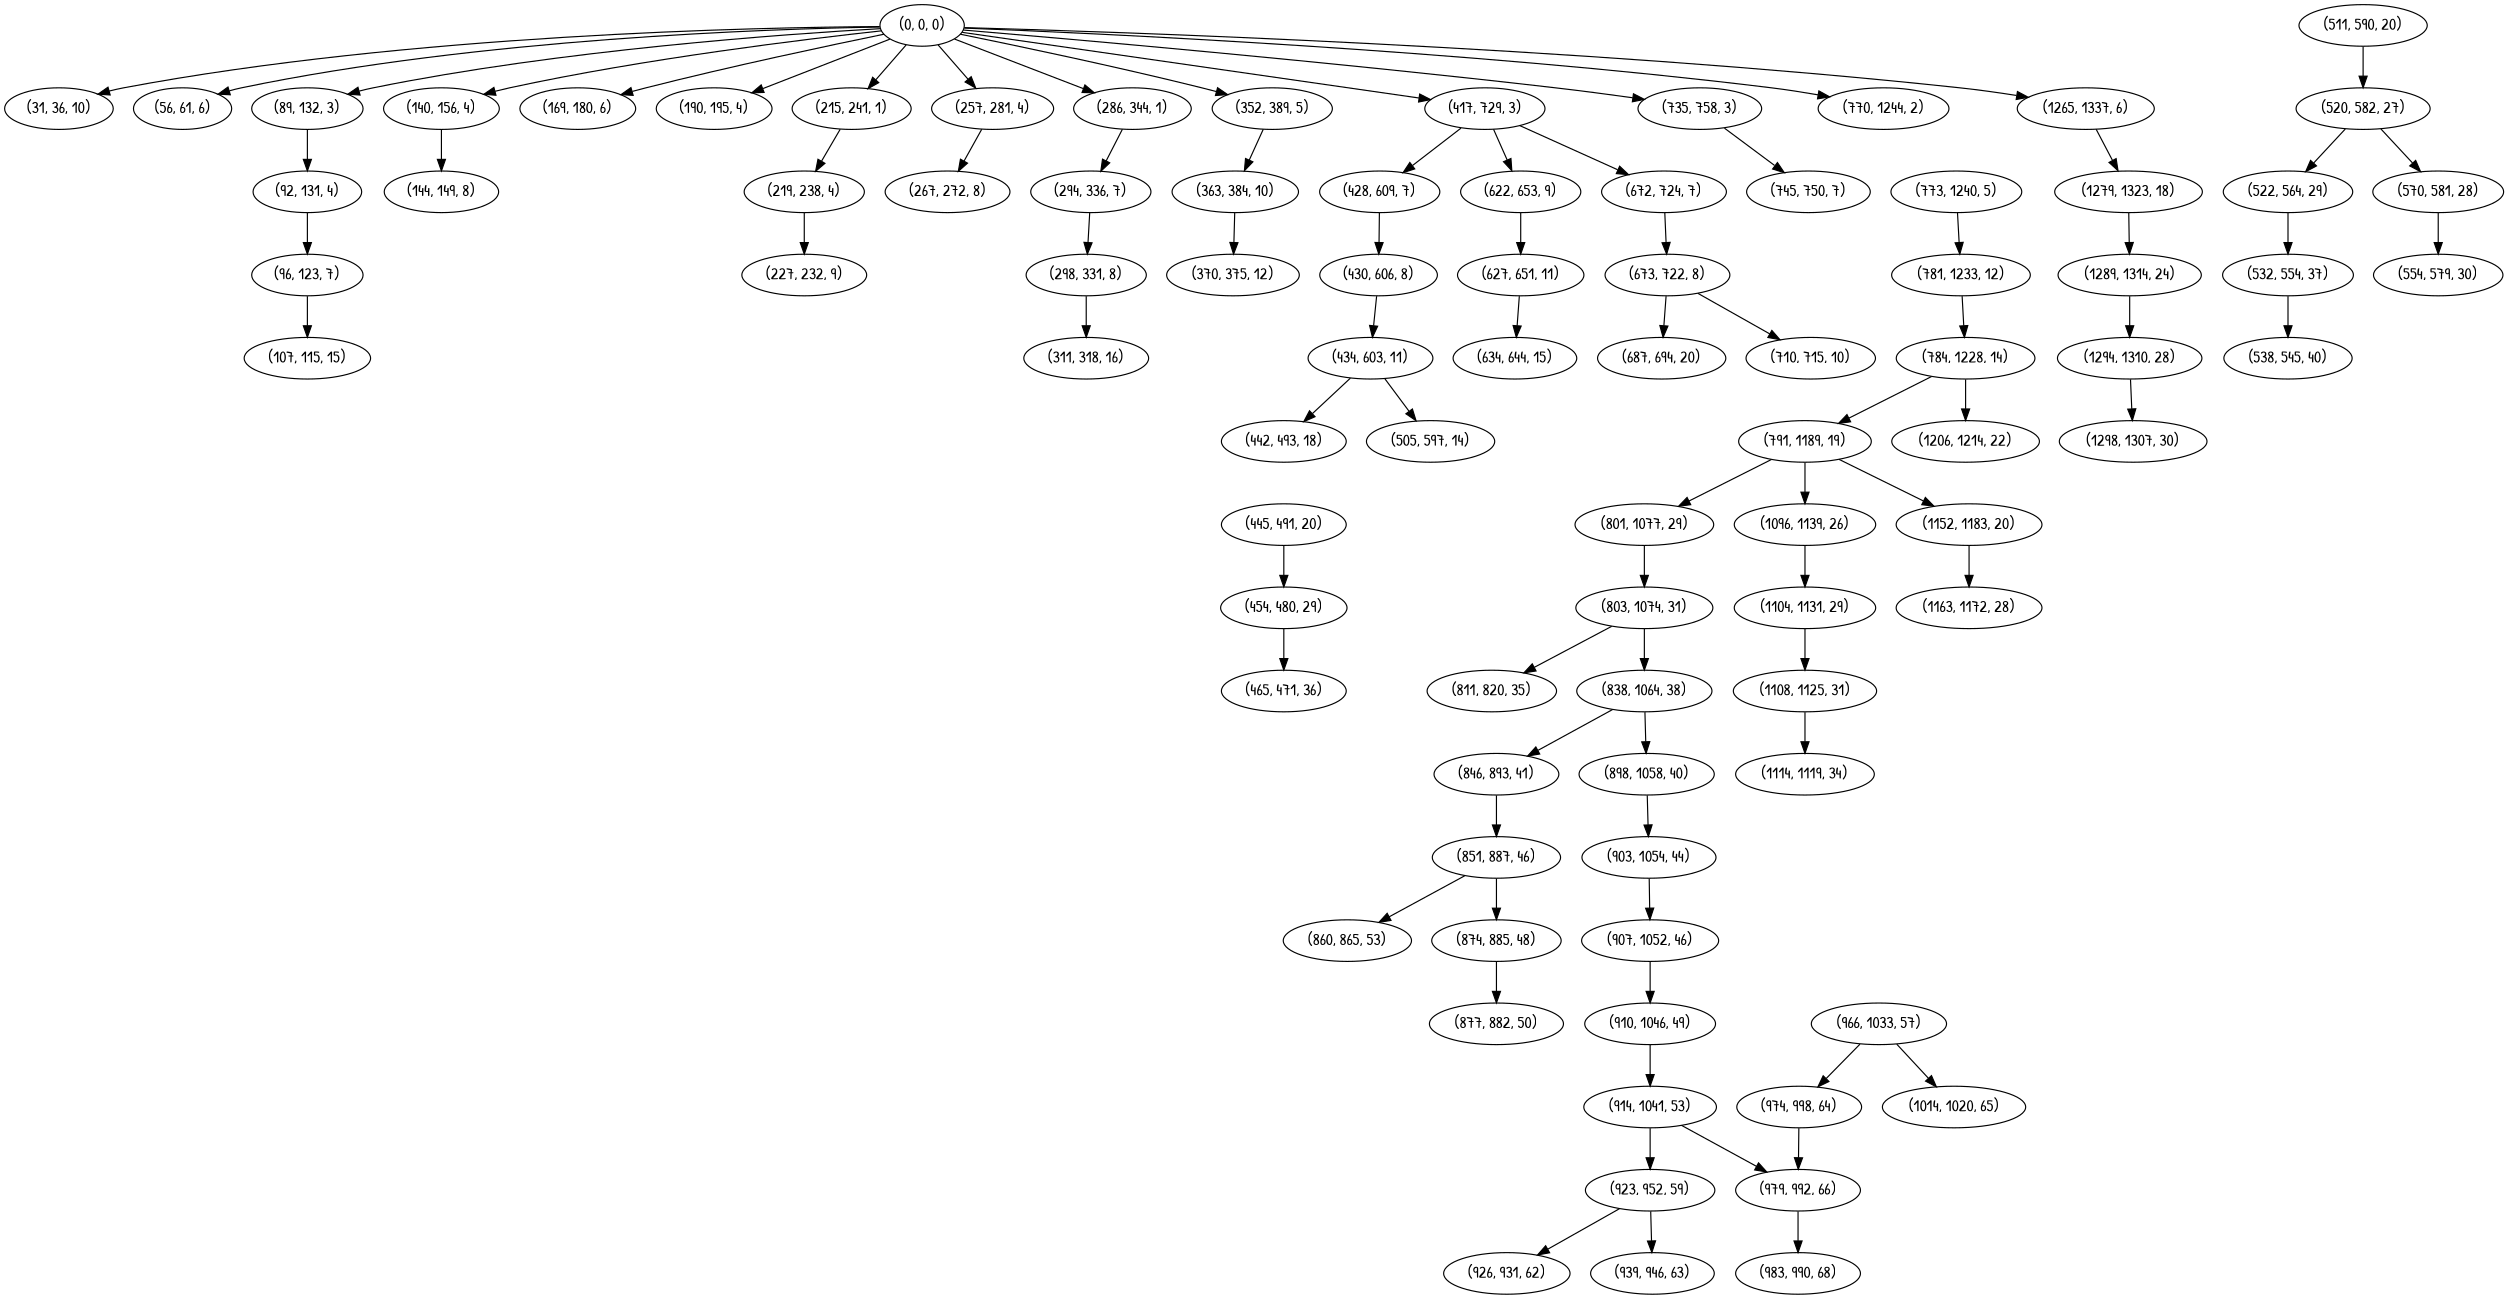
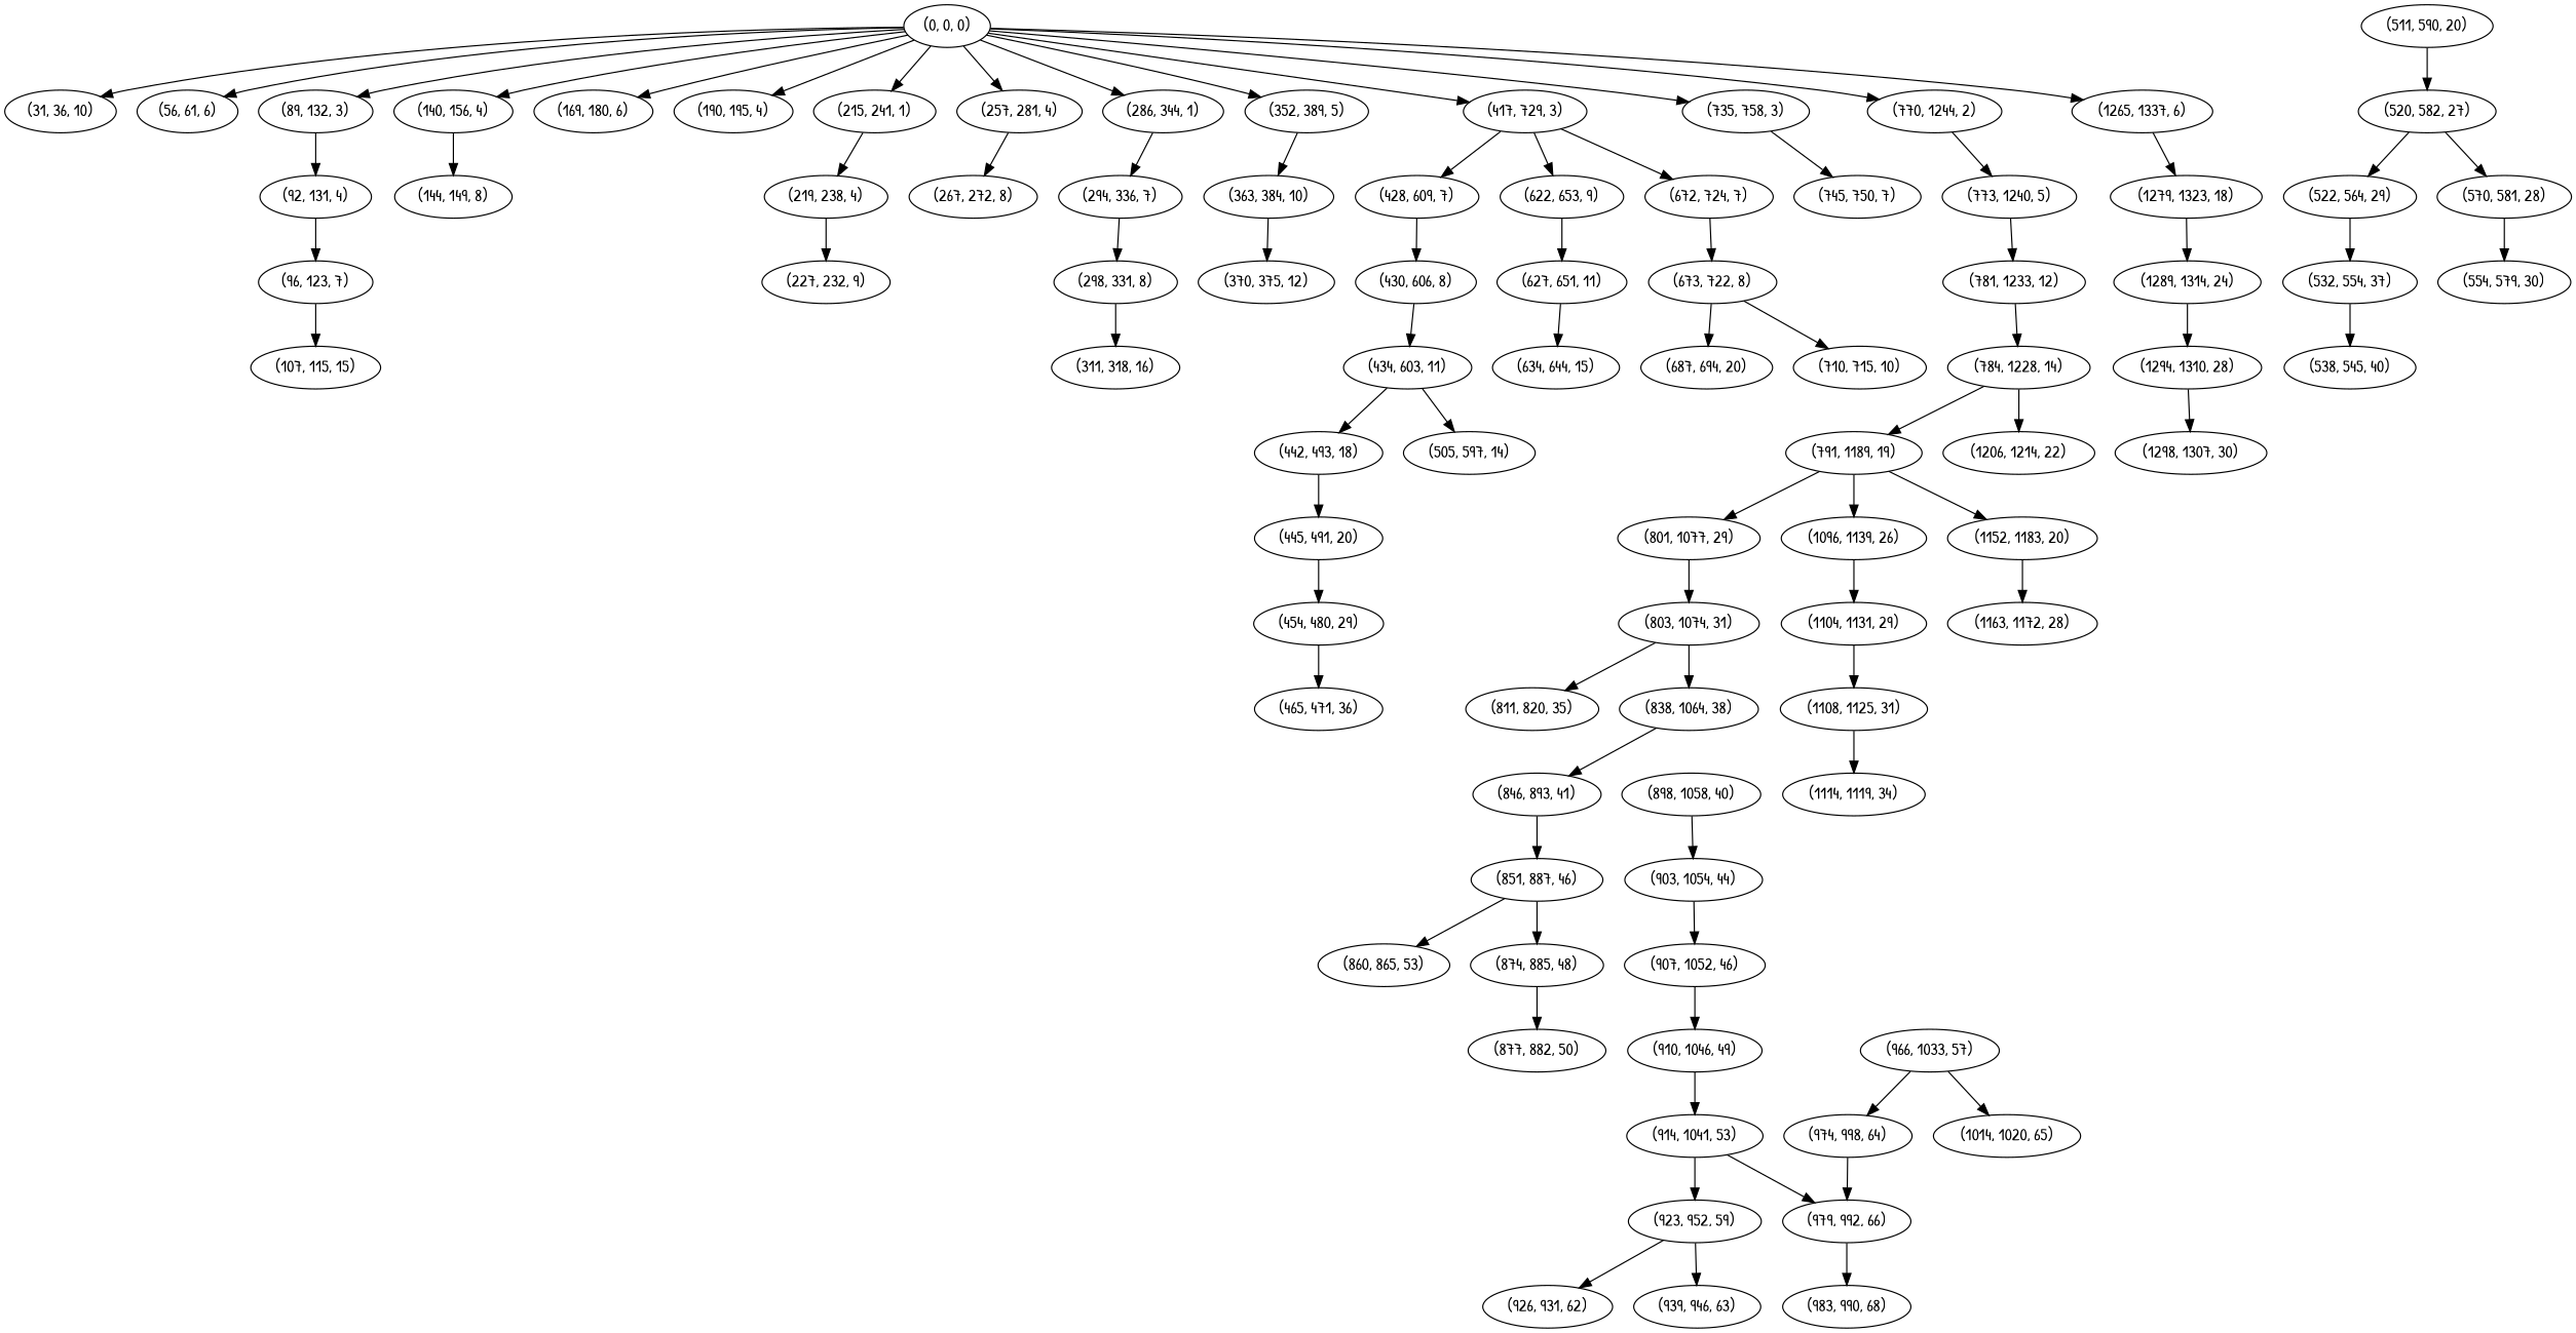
  digraph {
    fontname="Patrick Hand"
    node [fontname="Patrick Hand"]
    edge [fontname="Patrick Hand"]
    "(0, 0, 0)"
    "(31, 36, 10)"
    "(56, 61, 6)"
    "(89, 132, 3)"
    "(140, 156, 4)"
    "(169, 180, 6)"
    "(190, 195, 4)"
    "(215, 241, 1)"
    "(257, 281, 4)"
    "(286, 344, 1)"
    "(352, 389, 5)"
    "(417, 729, 3)"
    "(735, 758, 3)"
    "(770, 1244, 2)"
    "(1265, 1337, 6)"
    "(92, 131, 4)"
    "(144, 149, 8)"
    "(219, 238, 4)"
    "(267, 272, 8)"
    "(294, 336, 7)"
    "(363, 384, 10)"
    "(428, 609, 7)"
    "(622, 653, 9)"
    "(672, 724, 7)"
    "(745, 750, 7)"
    "(773, 1240, 5)"
    "(1279, 1323, 18)"
    "(96, 123, 7)"
    "(107, 115, 15)"
    "(227, 232, 9)"
    "(298, 331, 8)"
    "(311, 318, 16)"
    "(370, 375, 12)"
    "(430, 606, 8)"
    "(627, 651, 11)"
    "(673, 722, 8)"
    "(434, 603, 11)"
    "(442, 493, 18)"
    "(505, 597, 14)"
    "(445, 491, 20)"
    "(454, 480, 29)"
    "(465, 471, 36)"
    "(511, 590, 20)"
    "(520, 582, 27)"
    "(522, 564, 29)"
    "(570, 581, 28)"
    "(532, 554, 37)"
    n48 [label="(554, 579, 30)"]
    "(538, 545, 40)"
    "(634, 644, 15)"
    "(687, 694, 20)"
    "(710, 715, 10)"
    "(781, 1233, 12)"
    "(784, 1228, 14)"
    "(791, 1189, 19)"
    "(1206, 1214, 22)"
    "(801, 1077, 29)"
    "(1096, 1139, 26)"
    "(1152, 1183, 20)"
    "(803, 1074, 31)"
    "(1104, 1131, 29)"
    "(1163, 1172, 28)"
    "(811, 820, 35)"
    "(838, 1064, 38)"
    "(846, 893, 41)"
    "(898, 1058, 40)"
    "(851, 887, 46)"
    "(903, 1054, 44)"
    "(860, 865, 53)"
    "(874, 885, 48)"
    "(877, 882, 50)"
    "(907, 1052, 46)"
    "(910, 1046, 49)"
    "(914, 1041, 53)"
    "(923, 952, 59)"
    "(979, 992, 66)"
    "(926, 931, 62)"
    "(939, 946, 63)"
    "(966, 1033, 57)"
    "(974, 998, 64)"
    "(1014, 1020, 65)"
    "(983, 990, 68)"
    "(1108, 1125, 31)"
    "(1114, 1119, 34)"
    "(1289, 1314, 24)"
    "(1294, 1310, 28)"
    "(1298, 1307, 30)"
    "(0, 0, 0)" -> "(31, 36, 10)"
    "(0, 0, 0)" -> "(56, 61, 6)"
    "(0, 0, 0)" -> "(89, 132, 3)"
    "(0, 0, 0)" -> "(140, 156, 4)"
    "(0, 0, 0)" -> "(169, 180, 6)"
    "(0, 0, 0)" -> "(190, 195, 4)"
    "(0, 0, 0)" -> "(215, 241, 1)"
    "(0, 0, 0)" -> "(257, 281, 4)"
    "(0, 0, 0)" -> "(286, 344, 1)"
    "(0, 0, 0)" -> "(352, 389, 5)"
    "(0, 0, 0)" -> "(417, 729, 3)"
    "(0, 0, 0)" -> "(735, 758, 3)"
    "(0, 0, 0)" -> "(770, 1244, 2)"
    "(0, 0, 0)" -> "(1265, 1337, 6)"
    "(89, 132, 3)" -> "(92, 131, 4)"
    "(140, 156, 4)" -> "(144, 149, 8)"
    "(215, 241, 1)" -> "(219, 238, 4)"
    "(257, 281, 4)" -> "(267, 272, 8)"
    "(286, 344, 1)" -> "(294, 336, 7)"
    "(352, 389, 5)" -> "(363, 384, 10)"
    "(417, 729, 3)" -> "(428, 609, 7)"
    "(417, 729, 3)" -> "(622, 653, 9)"
    "(417, 729, 3)" -> "(672, 724, 7)"
    "(735, 758, 3)" -> "(745, 750, 7)"
+   "(770, 1244, 2)" -> "(773, 1240, 5)"
    "(1265, 1337, 6)" -> "(1279, 1323, 18)"
    "(92, 131, 4)" -> "(96, 123, 7)"
    "(219, 238, 4)" -> "(227, 232, 9)"
    "(294, 336, 7)" -> "(298, 331, 8)"
    "(363, 384, 10)" -> "(370, 375, 12)"
    "(428, 609, 7)" -> "(430, 606, 8)"
    "(622, 653, 9)" -> "(627, 651, 11)"
    "(672, 724, 7)" -> "(673, 722, 8)"
    "(773, 1240, 5)" -> "(781, 1233, 12)"
    "(1279, 1323, 18)" -> "(1289, 1314, 24)"
    "(96, 123, 7)" -> "(107, 115, 15)"
    "(298, 331, 8)" -> "(311, 318, 16)"
    "(430, 606, 8)" -> "(434, 603, 11)"
    "(627, 651, 11)" -> "(634, 644, 15)"
    "(673, 722, 8)" -> "(687, 694, 20)"
    "(673, 722, 8)" -> "(710, 715, 10)"
    "(434, 603, 11)" -> "(442, 493, 18)"
    "(434, 603, 11)" -> "(505, 597, 14)"
+   "(442, 493, 18)" -> "(445, 491, 20)"
    "(445, 491, 20)" -> "(454, 480, 29)"
    "(454, 480, 29)" -> "(465, 471, 36)"
    "(511, 590, 20)" -> "(520, 582, 27)"
    "(520, 582, 27)" -> "(522, 564, 29)"
    "(520, 582, 27)" -> "(570, 581, 28)"
    "(522, 564, 29)" -> "(532, 554, 37)"
    "(570, 581, 28)" -> n48
    "(532, 554, 37)" -> "(538, 545, 40)"
    "(781, 1233, 12)" -> "(784, 1228, 14)"
    "(784, 1228, 14)" -> "(791, 1189, 19)"
    "(784, 1228, 14)" -> "(1206, 1214, 22)"
    "(791, 1189, 19)" -> "(801, 1077, 29)"
    "(791, 1189, 19)" -> "(1096, 1139, 26)"
    "(791, 1189, 19)" -> "(1152, 1183, 20)"
    "(801, 1077, 29)" -> "(803, 1074, 31)"
    "(1096, 1139, 26)" -> "(1104, 1131, 29)"
    "(1152, 1183, 20)" -> "(1163, 1172, 28)"
    "(803, 1074, 31)" -> "(811, 820, 35)"
    "(803, 1074, 31)" -> "(838, 1064, 38)"
    "(1104, 1131, 29)" -> "(1108, 1125, 31)"
    "(838, 1064, 38)" -> "(846, 893, 41)"
-   "(838, 1064, 38)" -> "(898, 1058, 40)"
    "(846, 893, 41)" -> "(851, 887, 46)"
    "(898, 1058, 40)" -> "(903, 1054, 44)"
    "(851, 887, 46)" -> "(860, 865, 53)"
    "(851, 887, 46)" -> "(874, 885, 48)"
    "(903, 1054, 44)" -> "(907, 1052, 46)"
    "(874, 885, 48)" -> "(877, 882, 50)"
    "(907, 1052, 46)" -> "(910, 1046, 49)"
    "(910, 1046, 49)" -> "(914, 1041, 53)"
    "(914, 1041, 53)" -> "(923, 952, 59)"
    "(914, 1041, 53)" -> "(979, 992, 66)"
    "(923, 952, 59)" -> "(926, 931, 62)"
    "(923, 952, 59)" -> "(939, 946, 63)"
    "(979, 992, 66)" -> "(983, 990, 68)"
    "(966, 1033, 57)" -> "(974, 998, 64)"
    "(966, 1033, 57)" -> "(1014, 1020, 65)"
    "(974, 998, 64)" -> "(979, 992, 66)"
    "(1108, 1125, 31)" -> "(1114, 1119, 34)"
    "(1289, 1314, 24)" -> "(1294, 1310, 28)"
    "(1294, 1310, 28)" -> "(1298, 1307, 30)"
  }
